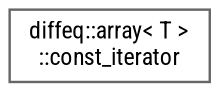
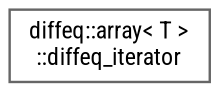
  digraph {
    rankdir=LR
    fontname="Roboto Condensed"
-   n1 [color=grey40 fillcolor=white fontname="Roboto Condensed" fontsize=10 height=0.2 label="diffeq::array\< T \>\l::const_iterator" shape=box style=filled width=0.4]
+   n1 [color=grey40 fillcolor=white fontname="Roboto Condensed" fontsize=10 height=0.2 label="diffeq::array\< T \>\l::diffeq_iterator" shape=box style=filled width=0.4]
  }
